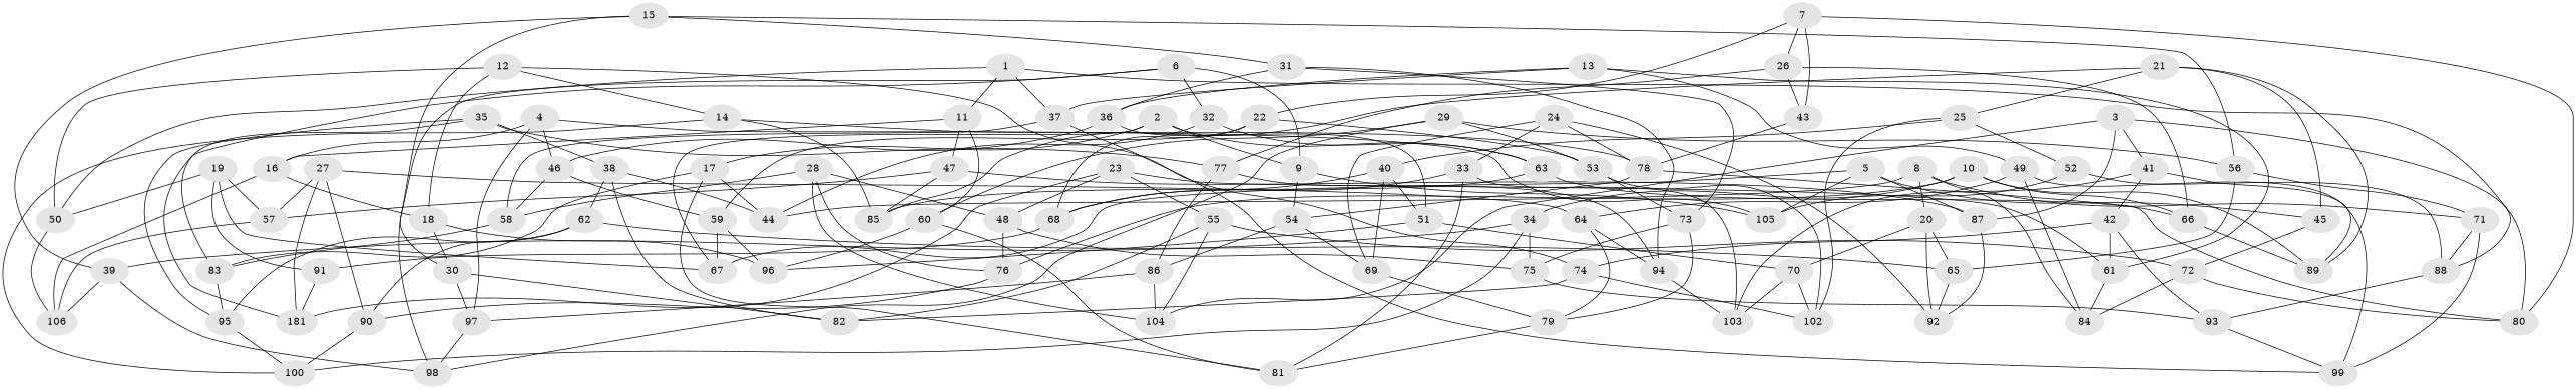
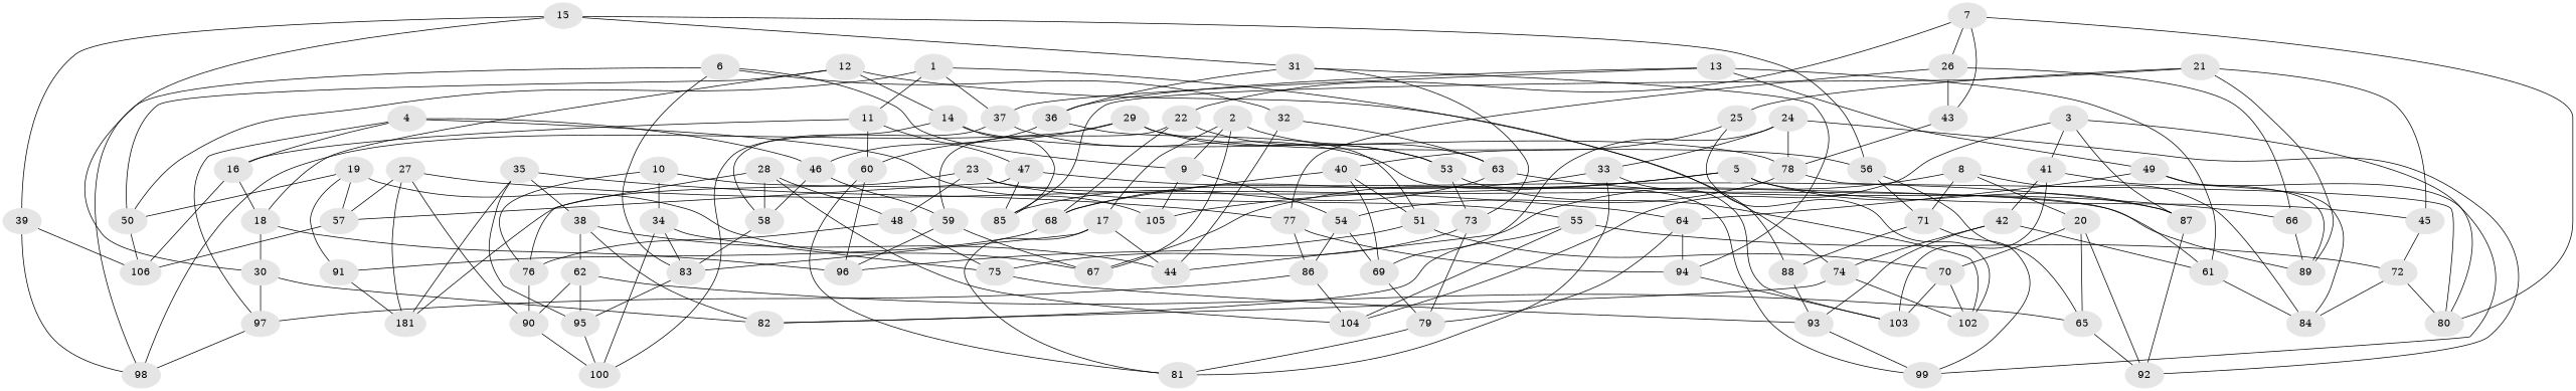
  graph {
    node [color=gray90 style=filled]
    1
    11
    37
    50
    88
    16
    47
    60
    58
    99
    106
    93
    2
    9
    17
    63
    67
    105
    54
    83
    44
    81
    66
    85
    3
    41
    80
    87
    104
    89
    103
    42
    92
    4
    46
    97
    18
    59
    98
    5
    45
    72
    6
    32
    95
    7
    22
    26
    43
    53
    68
    77
    78
    8
    20
    71
    84
    65
    70
    69
    86
    10
    34
    76
    100
    39
    75
    90
    57
    96
    12
    14
    74
    30
    102
    82
    13
    36
    49
    61
    51
    64
    15
    31
    56
    73
    94
    19
    91
    n90 [label=181]
    21
    25
    40
-   52
    23
    48
    55
    24
    33
    79
    27
    28
    29
    35
    38
    62
    1 -- 11
    1 -- 37
    1 -- 50
    1 -- 88
    11 -- 16
    11 -- 47
    11 -- 60
    37 -- 58
    37 -- 99
    50 -- 106
    88 -- 93
    16 -- 106
    16 -- 18
    47 -- 85
    47 -- 87
    47 -- 57
    60 -- 81
    60 -- 96
    58 -- 83
    93 -- 99
    2 -- 9
    2 -- 17
    2 -- 63
    2 -- 67
    9 -- 105
    9 -- 54
    17 -- 83
    17 -- 44
    17 -- 81
    63 -- 66
    63 -- 85
    54 -- 69
    54 -- 86
    83 -- 95
    66 -- 89
    3 -- 41
    3 -- 80
    3 -- 87
    3 -- 104
    41 -- 89
    41 -- 103
    41 -- 42
    87 -- 92
    42 -- 93
    42 -- 74
    42 -- 61
    4 -- 16
    4 -- 105
    4 -- 46
    4 -- 97
    46 -- 58
    46 -- 59
    97 -- 98
    18 -- 96
    18 -- 30
    59 -- 67
    59 -- 96
    5 -- 67
    5 -- 105
    5 -- 87
    5 -- 45
    45 -- 72
    72 -- 80
    72 -- 84
    6 -- 9
    6 -- 83
    6 -- 98
    6 -- 32
    32 -- 63
    32 -- 44
    95 -- 100
    7 -- 80
    7 -- 22
    7 -- 26
    7 -- 43
    22 -- 59
    22 -- 53
    22 -- 68
    26 -- 66
    26 -- 43
    26 -- 77
    43 -- 78
    53 -- 102
    53 -- 73
    68 -- 91
    77 -- 86
    77 -- 94
    78 -- 54
    78 -- 80
    8 -- 44
    8 -- 20
    8 -- 71
    8 -- 84
    20 -- 92
    20 -- 65
    20 -- 70
    71 -- 88
    71 -- 99
    65 -- 92
    70 -- 103
    70 -- 102
    69 -- 79
    86 -- 104
    86 -- 97
-   10 -- 66
    10 -- 89
    10 -- 34
    10 -- 76
    34 -- 100
-   34 -- 39
+   34 -- 83
    34 -- 75
    76 -- 90
    39 -- 106
    39 -- 98
    75 -- 93
    90 -- 100
    57 -- 106
    12 -- 50
    12 -- 18
    12 -- 14
    12 -- 74
    14 -- 85
    14 -- 78
    14 -- 100
    74 -- 102
    74 -- 82
    30 -- 97
    30 -- 82
    13 -- 37
    13 -- 36
    13 -- 49
    13 -- 61
    36 -- 46
    36 -- 51
    49 -- 99
    49 -- 84
    49 -- 64
    61 -- 84
    51 -- 70
    51 -- 96
    64 -- 94
    64 -- 79
    15 -- 39
    15 -- 30
    15 -- 31
    15 -- 56
    31 -- 36
    31 -- 73
    31 -- 94
    56 -- 71
    56 -- 65
    73 -- 75
    73 -- 79
    94 -- 103
    19 -- 50
    19 -- 67
    19 -- 57
    19 -- 91
    91 -- n90
    21 -- 85
    21 -- 89
    21 -- 45
    21 -- 25
    25 -- 102
    25 -- 40
-   25 -- 52
    40 -- 68
    40 -- 69
    40 -- 51
-   52 -- 88
-   52 -- 105
    23 -- 61
    23 -- n90
    23 -- 48
    23 -- 55
    48 -- 76
    48 -- 75
    55 -- 104
    55 -- 72
    55 -- 82
    24 -- 92
    24 -- 78
    24 -- 69
    24 -- 33
    33 -- 81
    33 -- 103
    33 -- 68
    79 -- 81
    27 -- 90
    27 -- 57
    27 -- 64
    27 -- n90
    28 -- 58
    28 -- 104
    28 -- 76
    28 -- 48
    29 -- 60
    29 -- 98
    29 -- 53
    29 -- 56
    35 -- 95
    35 -- 77
    35 -- n90
    35 -- 38
    38 -- 44
    38 -- 82
    38 -- 62
    62 -- 95
    62 -- 65
    62 -- 90
  }
